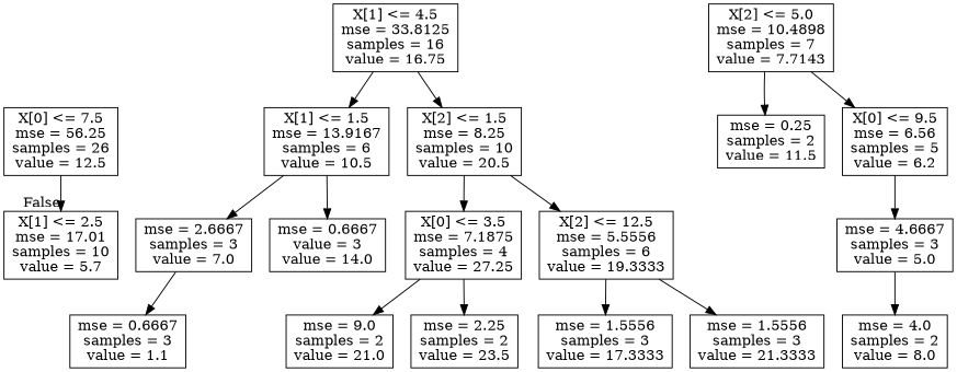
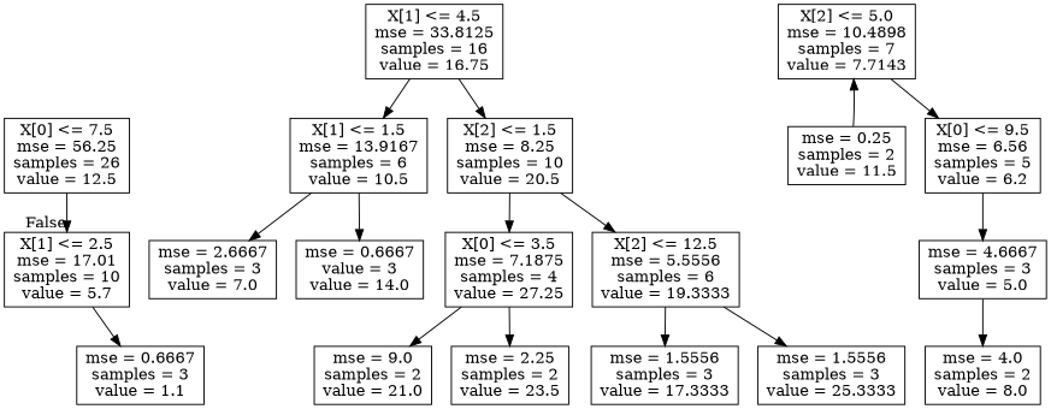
  digraph {
    node [shape=box]
    n1 [label="X[0] <= 7.5\nmse = 56.25\nsamples = 26\nvalue = 12.5"]
    n2 [label="X[1] <= 2.5\nmse = 17.01\nsamples = 10\nvalue = 5.7"]
    n3 [label="X[1] <= 4.5\nmse = 33.8125\nsamples = 16\nvalue = 16.75"]
    n4 [label="X[1] <= 1.5\nmse = 13.9167\nsamples = 6\nvalue = 10.5"]
    n5 [label="X[2] <= 1.5\nmse = 8.25\nsamples = 10\nvalue = 20.5"]
    n6 [label="mse = 0.6667\nsamples = 3\nvalue = 1.1"]
    n7 [label="mse = 2.6667\nsamples = 3\nvalue = 7.0"]
    n8 [label="mse = 0.6667\nvalue = 3\nvalue = 14.0"]
    n9 [label="X[0] <= 3.5\nmse = 7.1875\nsamples = 4\nvalue = 27.25"]
    n10 [label="X[2] <= 12.5\nmse = 5.5556\nsamples = 6\nvalue = 19.3333"]
    n11 [label="mse = 9.0\nsamples = 2\nvalue = 21.0"]
    n12 [label="mse = 2.25\nsamples = 2\nvalue = 23.5"]
    n13 [label="mse = 1.5556\nsamples = 3\nvalue = 17.3333"]
-   n14 [label="mse = 1.5556\nsamples = 3\nvalue = 21.3333"]
+   n14 [label="mse = 1.5556\nsamples = 3\nvalue = 25.3333"]
    n15 [label="X[2] <= 5.0\nmse = 10.4898\nsamples = 7\nvalue = 7.7143"]
    n16 [label="mse = 0.25\nsamples = 2\nvalue = 11.5"]
    n17 [label="X[0] <= 9.5\nmse = 6.56\nsamples = 5\nvalue = 6.2"]
    n18 [label="mse = 4.6667\nsamples = 3\nvalue = 5.0"]
    n19 [label="mse = 4.0\nsamples = 2\nvalue = 8.0"]
    n1 -> n2 [headlabel=False labelangle=-45 labeldistance=2.5]
-   n7 -> n6
+   n2 -> n6
    n3 -> n4
    n3 -> n5
    n4 -> n7
    n4 -> n8
    n5 -> n9
    n5 -> n10
    n9 -> n11
    n9 -> n12
    n10 -> n13
    n10 -> n14
-   n15 -> n16
+   n16 -> n15
    n15 -> n17
    n17 -> n18
    n18 -> n19
  }
